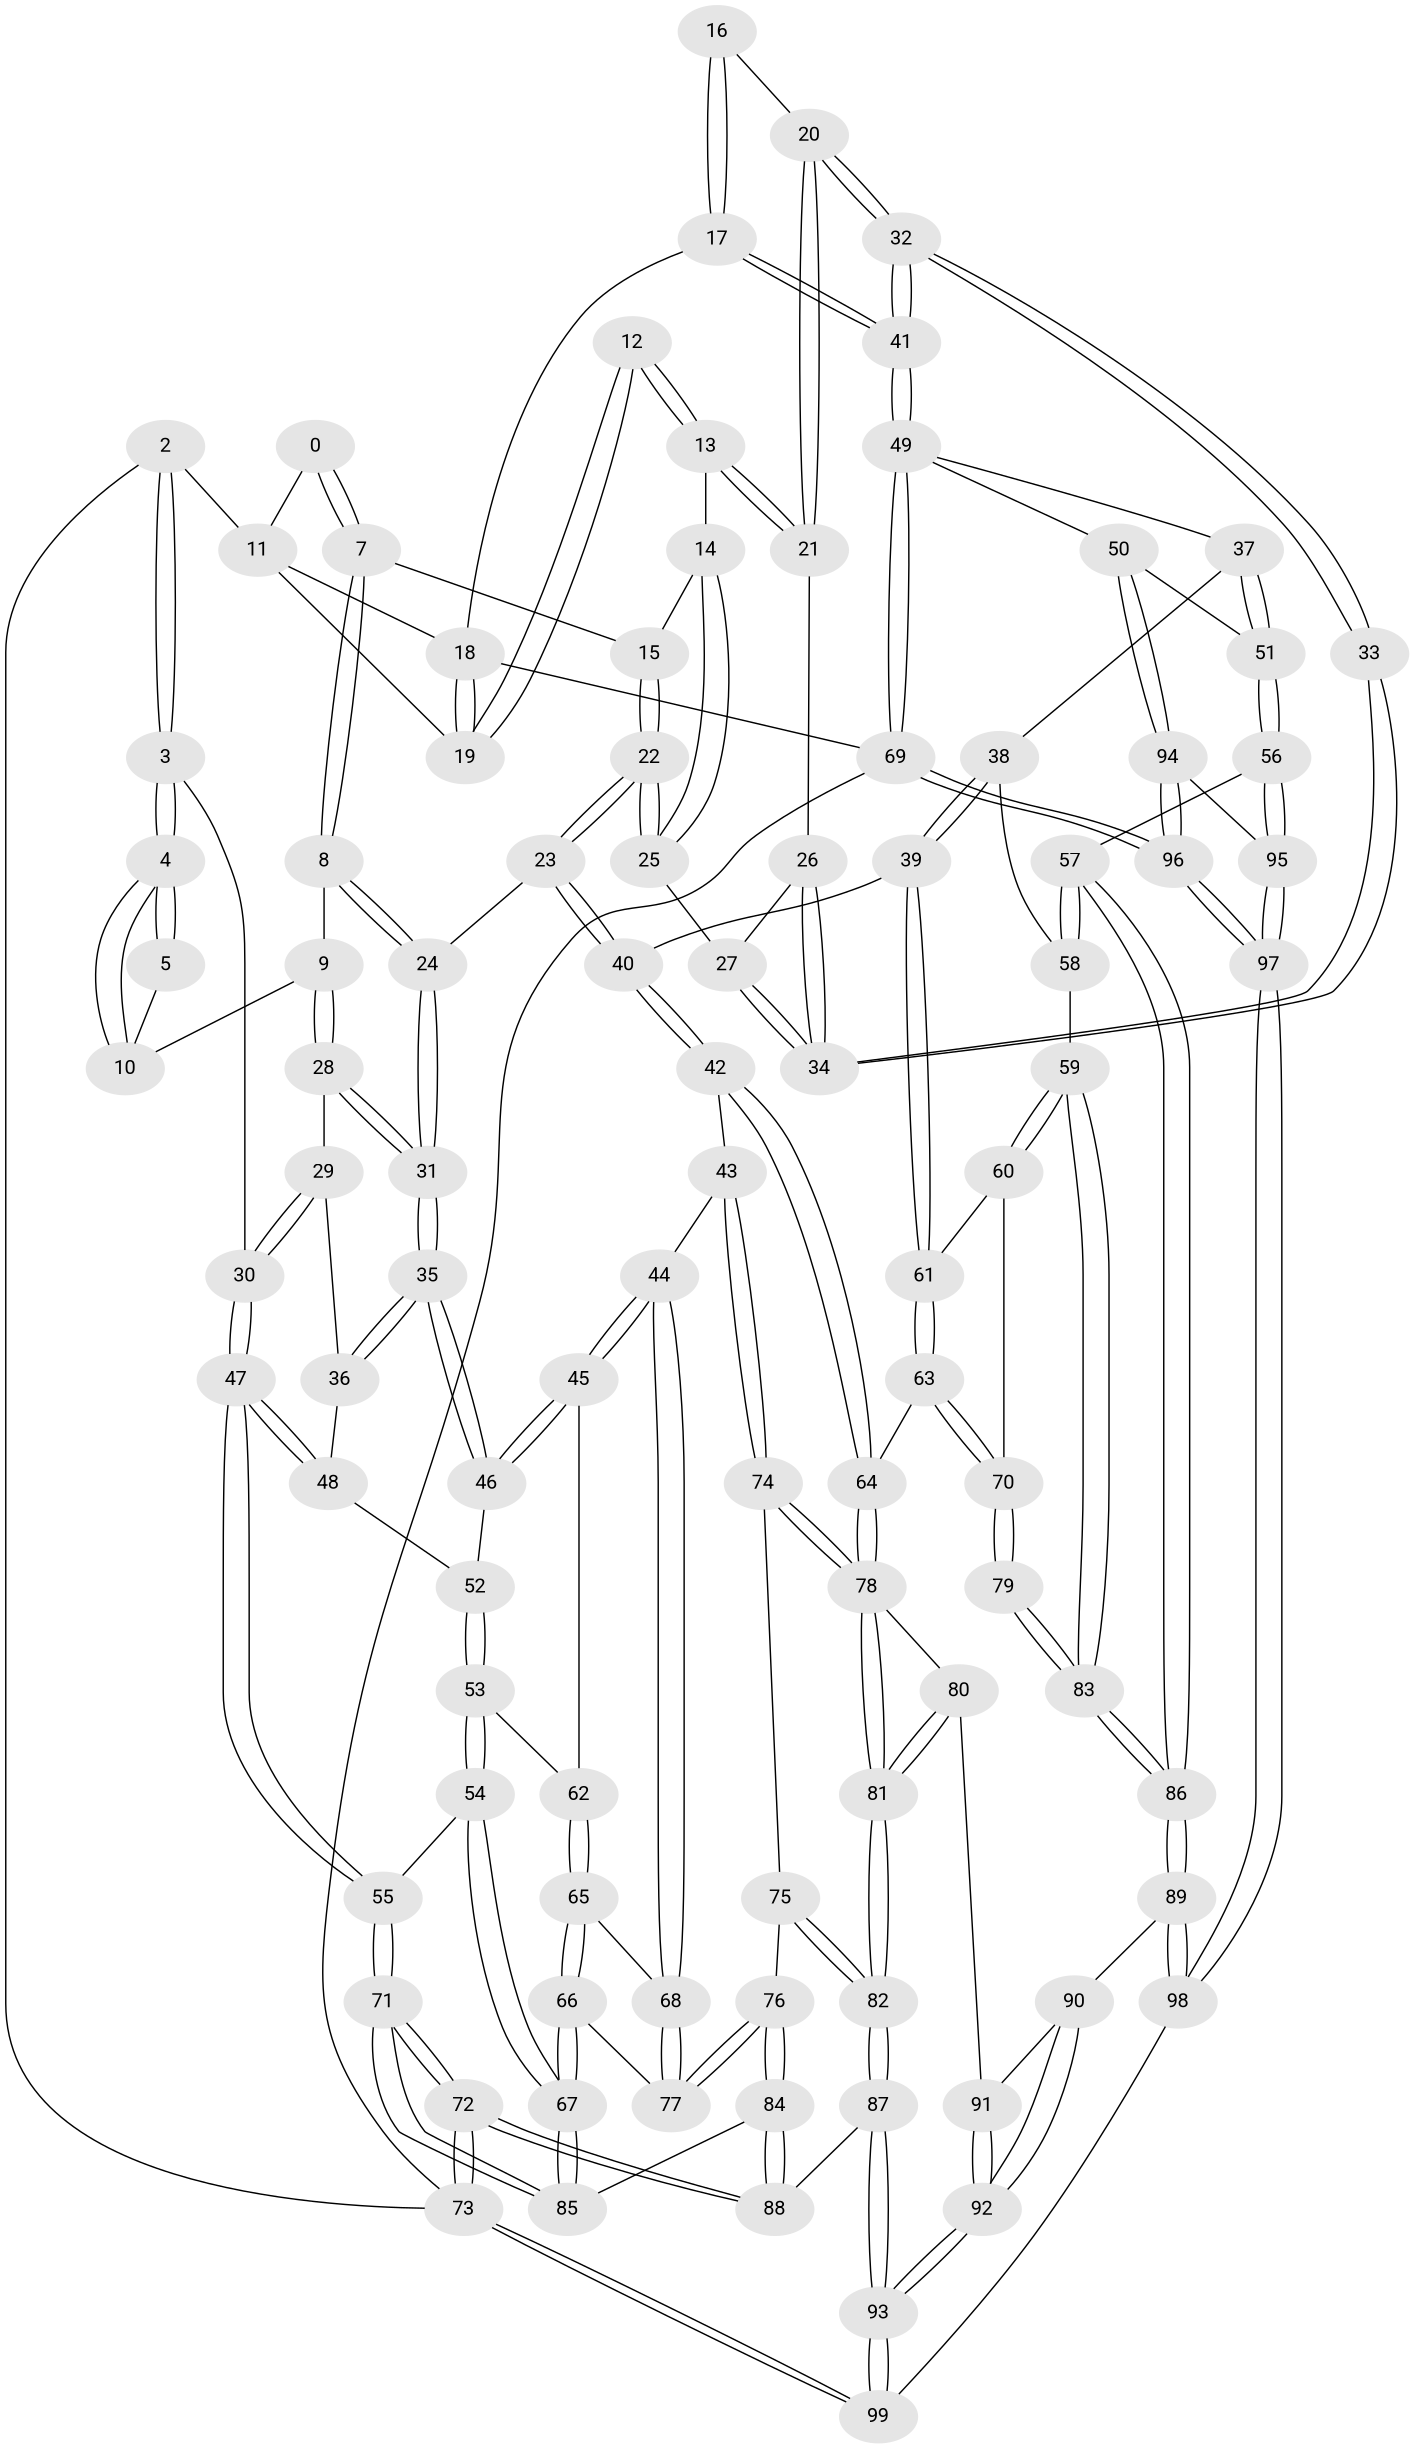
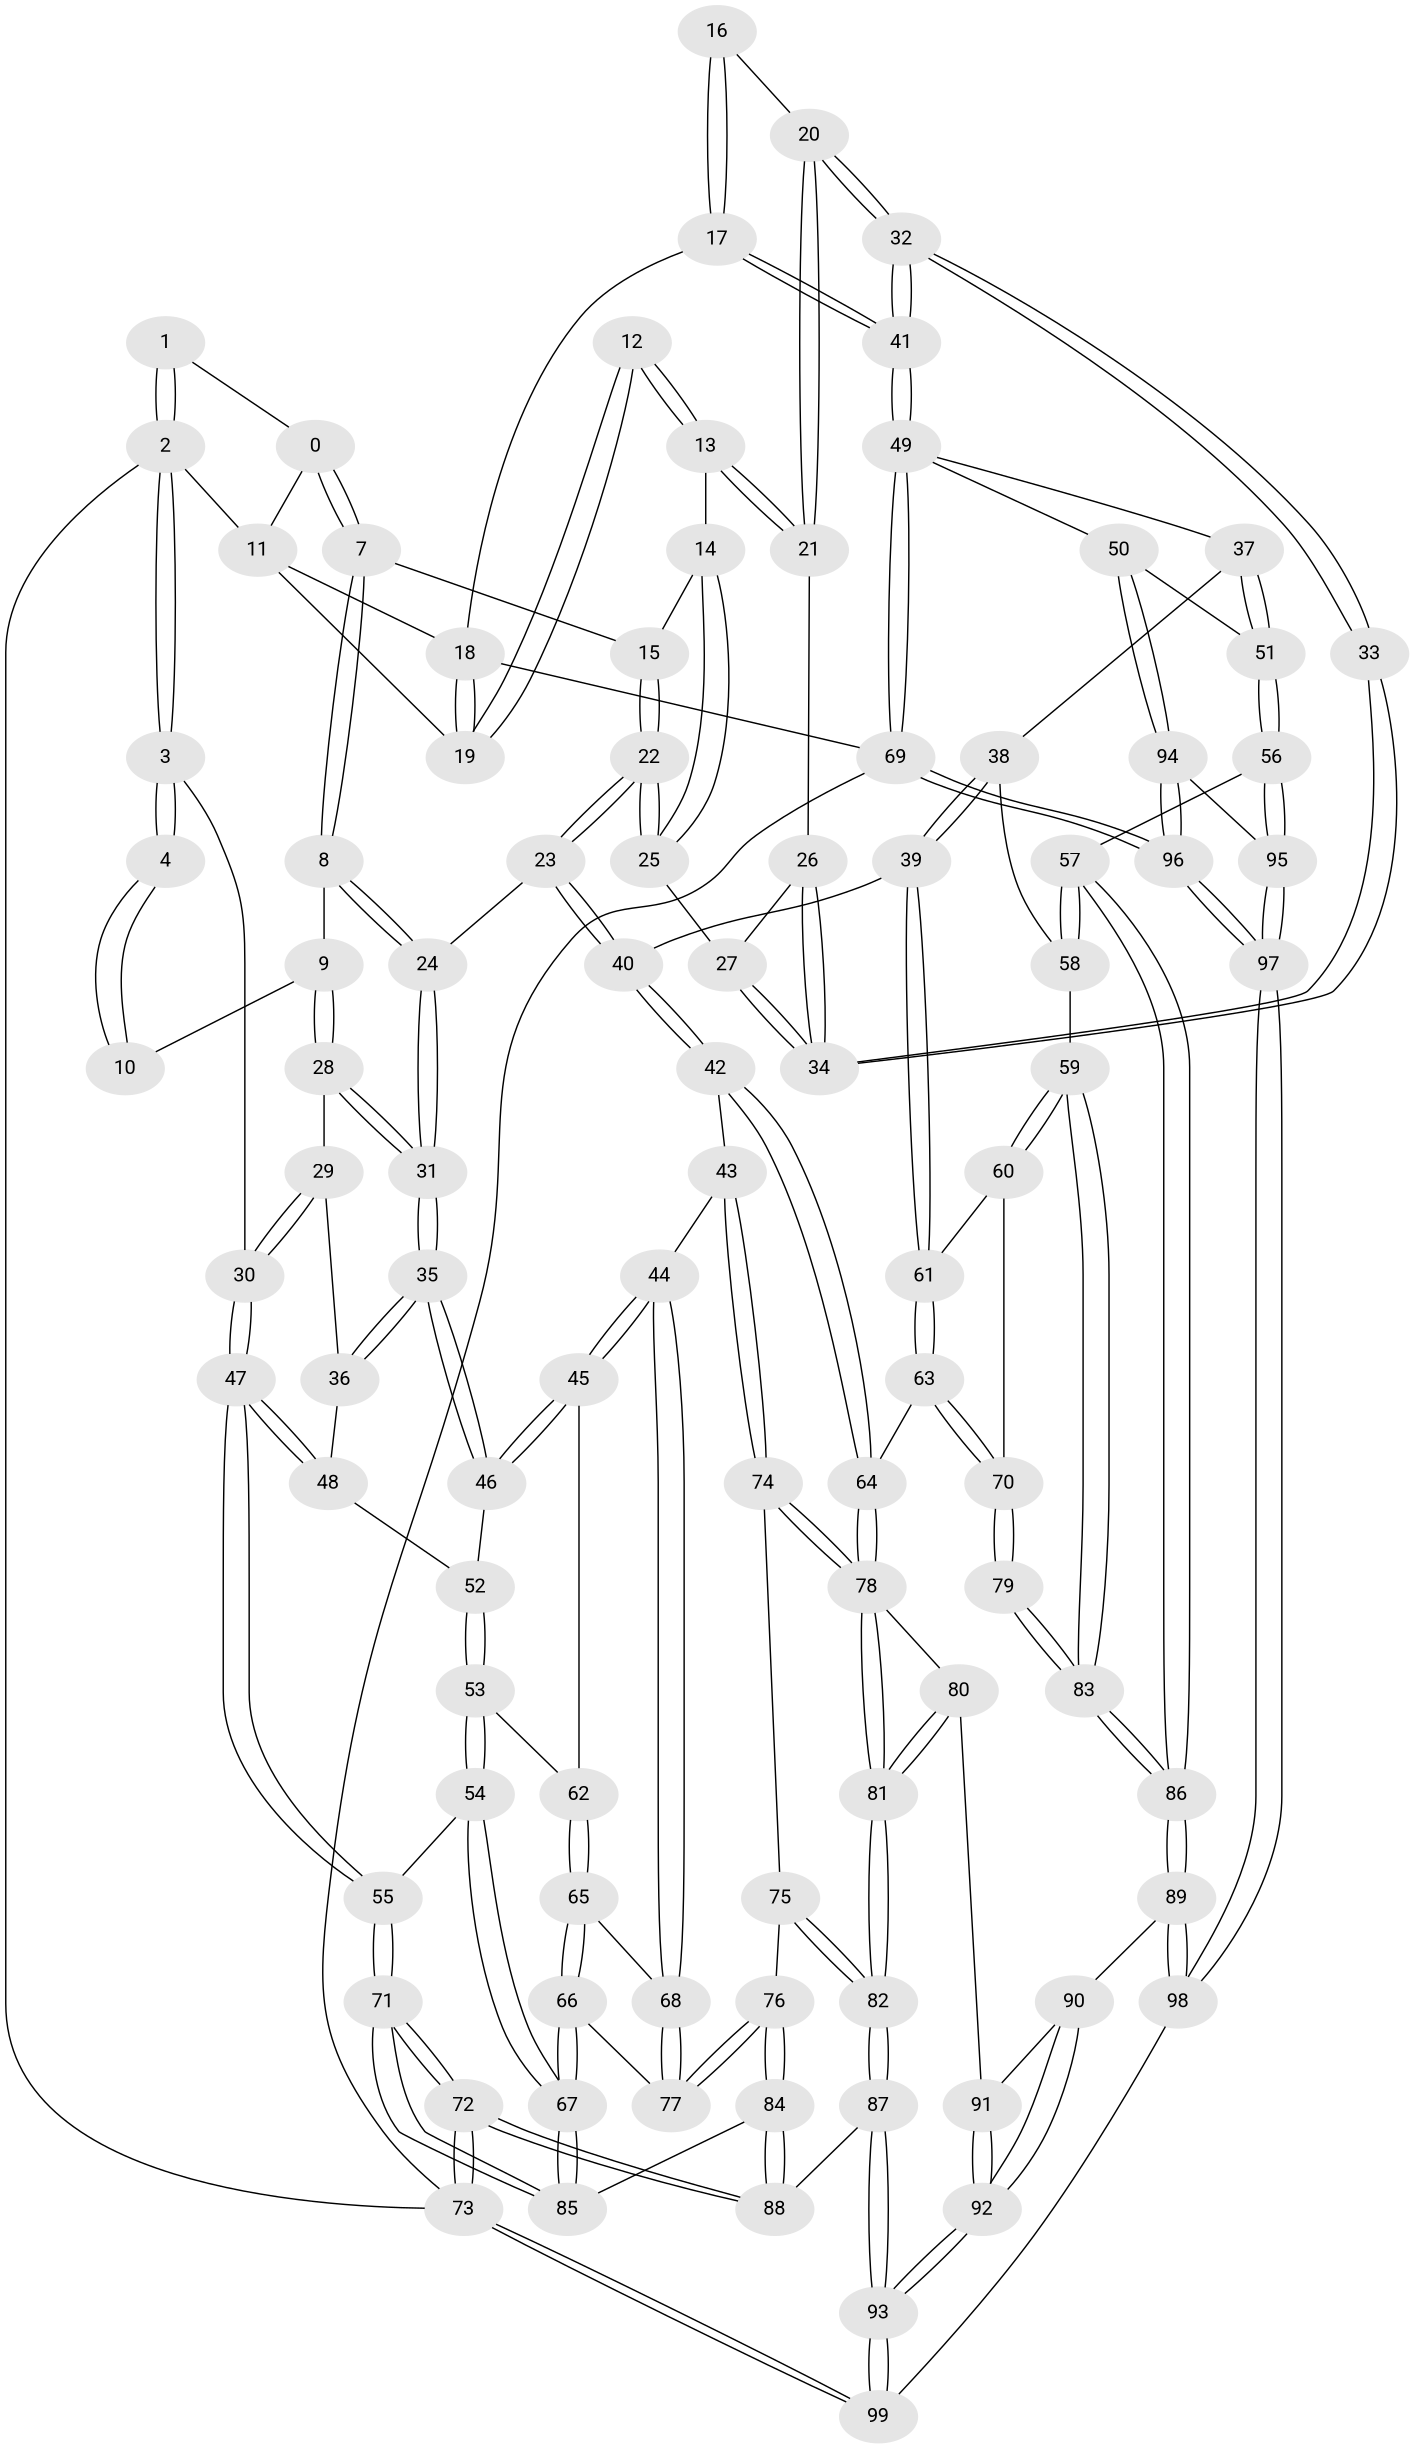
  graph {
    fontname=Roboto
    node [color=gray90 fontname=Roboto style=filled]
    edge [fontname=Roboto]
+   1
    2
    n3 [label=0]
    3
    11
    73
    7
    4
    30
    18
    19
    99
-   5
    10
    47
    8
    15
    9
    24
    22
    28
    31
    29
    12
    13
    69
    14
    21
    25
    26
    27
    23
    16
    17
    20
    41
    32
    49
    96
    33
    34
    40
    42
    35
    36
    48
    55
    46
    37
    38
    51
    52
    39
    58
    56
    61
    59
    63
    43
    64
    50
    44
    74
    78
    45
    68
    75
    62
    77
    65
    53
    71
    94
    95
    57
    54
    67
    85
    72
    86
    97
    89
    60
    83
    70
    79
    66
    81
    80
    88
    76
    82
    84
    87
    91
    92
    93
    90
    98
+   1 -- 2
+   1 -- 2
+   1 -- n3
    2 -- 3
    2 -- 3
    2 -- 11
    2 -- 73
    n3 -- 11
    n3 -- 7
    n3 -- 7
    3 -- 4
    3 -- 4
    3 -- 30
    11 -- 18
    11 -- 19
    73 -- 99
    73 -- 99
    7 -- 8
    7 -- 8
    7 -- 15
-   4 -- 5
-   4 -- 5
    4 -- 10
    4 -- 10
    30 -- 47
    30 -- 47
    18 -- 19
    18 -- 19
    18 -- 69
-   5 -- 10
    47 -- 48
    47 -- 48
    47 -- 55
    47 -- 55
    8 -- 9
    8 -- 24
    8 -- 24
    15 -- 22
    15 -- 22
    9 -- 10
    9 -- 28
    9 -- 28
    24 -- 31
    24 -- 31
    22 -- 25
    22 -- 25
    22 -- 23
    22 -- 23
    28 -- 31
    28 -- 31
    28 -- 29
    31 -- 35
    31 -- 35
    29 -- 30
    29 -- 30
    29 -- 36
    12 -- 19
    12 -- 19
    12 -- 13
    12 -- 13
    13 -- 14
    13 -- 21
    13 -- 21
    69 -- 73
    69 -- 96
    69 -- 96
    14 -- 15
    14 -- 25
    14 -- 25
    21 -- 26
    25 -- 27
    26 -- 27
    26 -- 34
    26 -- 34
    27 -- 34
    27 -- 34
    23 -- 24
    23 -- 40
    23 -- 40
    16 -- 17
    16 -- 17
    16 -- 20
    17 -- 18
    17 -- 41
    17 -- 41
    20 -- 21
    20 -- 21
    20 -- 32
    20 -- 32
    41 -- 49
    41 -- 49
    32 -- 41
    32 -- 41
    32 -- 33
    32 -- 33
    49 -- 69
    49 -- 69
    49 -- 37
    49 -- 50
    96 -- 97
    96 -- 97
    33 -- 34
    33 -- 34
    40 -- 42
    40 -- 42
    42 -- 43
    42 -- 64
    42 -- 64
    35 -- 36
    35 -- 36
    35 -- 46
    35 -- 46
    36 -- 48
    48 -- 52
    55 -- 71
    55 -- 71
    46 -- 52
    37 -- 38
    37 -- 51
    37 -- 51
    38 -- 39
    38 -- 39
    38 -- 58
    51 -- 56
    51 -- 56
    52 -- 53
    52 -- 53
    39 -- 40
    39 -- 61
    39 -- 61
    58 -- 59
    56 -- 95
    56 -- 95
    56 -- 57
    61 -- 63
    61 -- 63
    59 -- 60
    59 -- 60
    59 -- 83
    59 -- 83
    63 -- 64
    63 -- 70
    63 -- 70
    43 -- 44
    43 -- 74
    43 -- 74
    64 -- 78
    64 -- 78
    50 -- 51
    50 -- 94
    50 -- 94
    44 -- 45
    44 -- 45
    44 -- 68
    44 -- 68
    74 -- 78
    74 -- 78
    74 -- 75
    78 -- 81
    78 -- 81
    78 -- 80
    45 -- 46
    45 -- 46
    45 -- 62
    68 -- 77
    68 -- 77
    75 -- 76
    75 -- 82
    75 -- 82
    62 -- 65
    62 -- 65
    65 -- 68
    65 -- 66
    65 -- 66
    53 -- 62
    53 -- 54
    53 -- 54
    71 -- 85
    71 -- 85
    71 -- 72
    71 -- 72
    94 -- 96
    94 -- 96
    94 -- 95
    95 -- 97
    95 -- 97
    57 -- 58
    57 -- 58
    57 -- 86
    57 -- 86
    54 -- 55
    54 -- 67
    54 -- 67
    67 -- 85
    67 -- 85
    72 -- 73
    72 -- 73
    72 -- 88
    72 -- 88
    86 -- 89
    86 -- 89
    97 -- 98
    97 -- 98
    89 -- 90
    89 -- 98
    89 -- 98
    60 -- 61
    60 -- 70
    83 -- 86
    83 -- 86
    70 -- 79
    70 -- 79
    79 -- 83
    79 -- 83
    66 -- 77
    66 -- 67
    66 -- 67
    81 -- 82
    81 -- 82
    80 -- 81
    80 -- 81
    80 -- 91
    76 -- 77
    76 -- 77
    76 -- 84
    76 -- 84
    82 -- 87
    82 -- 87
    84 -- 85
    84 -- 88
    84 -- 88
    87 -- 88
    87 -- 93
    87 -- 93
    91 -- 92
    91 -- 92
    92 -- 93
    92 -- 93
    93 -- 99
    93 -- 99
    90 -- 91
    90 -- 92
    90 -- 92
    98 -- 99
  }
